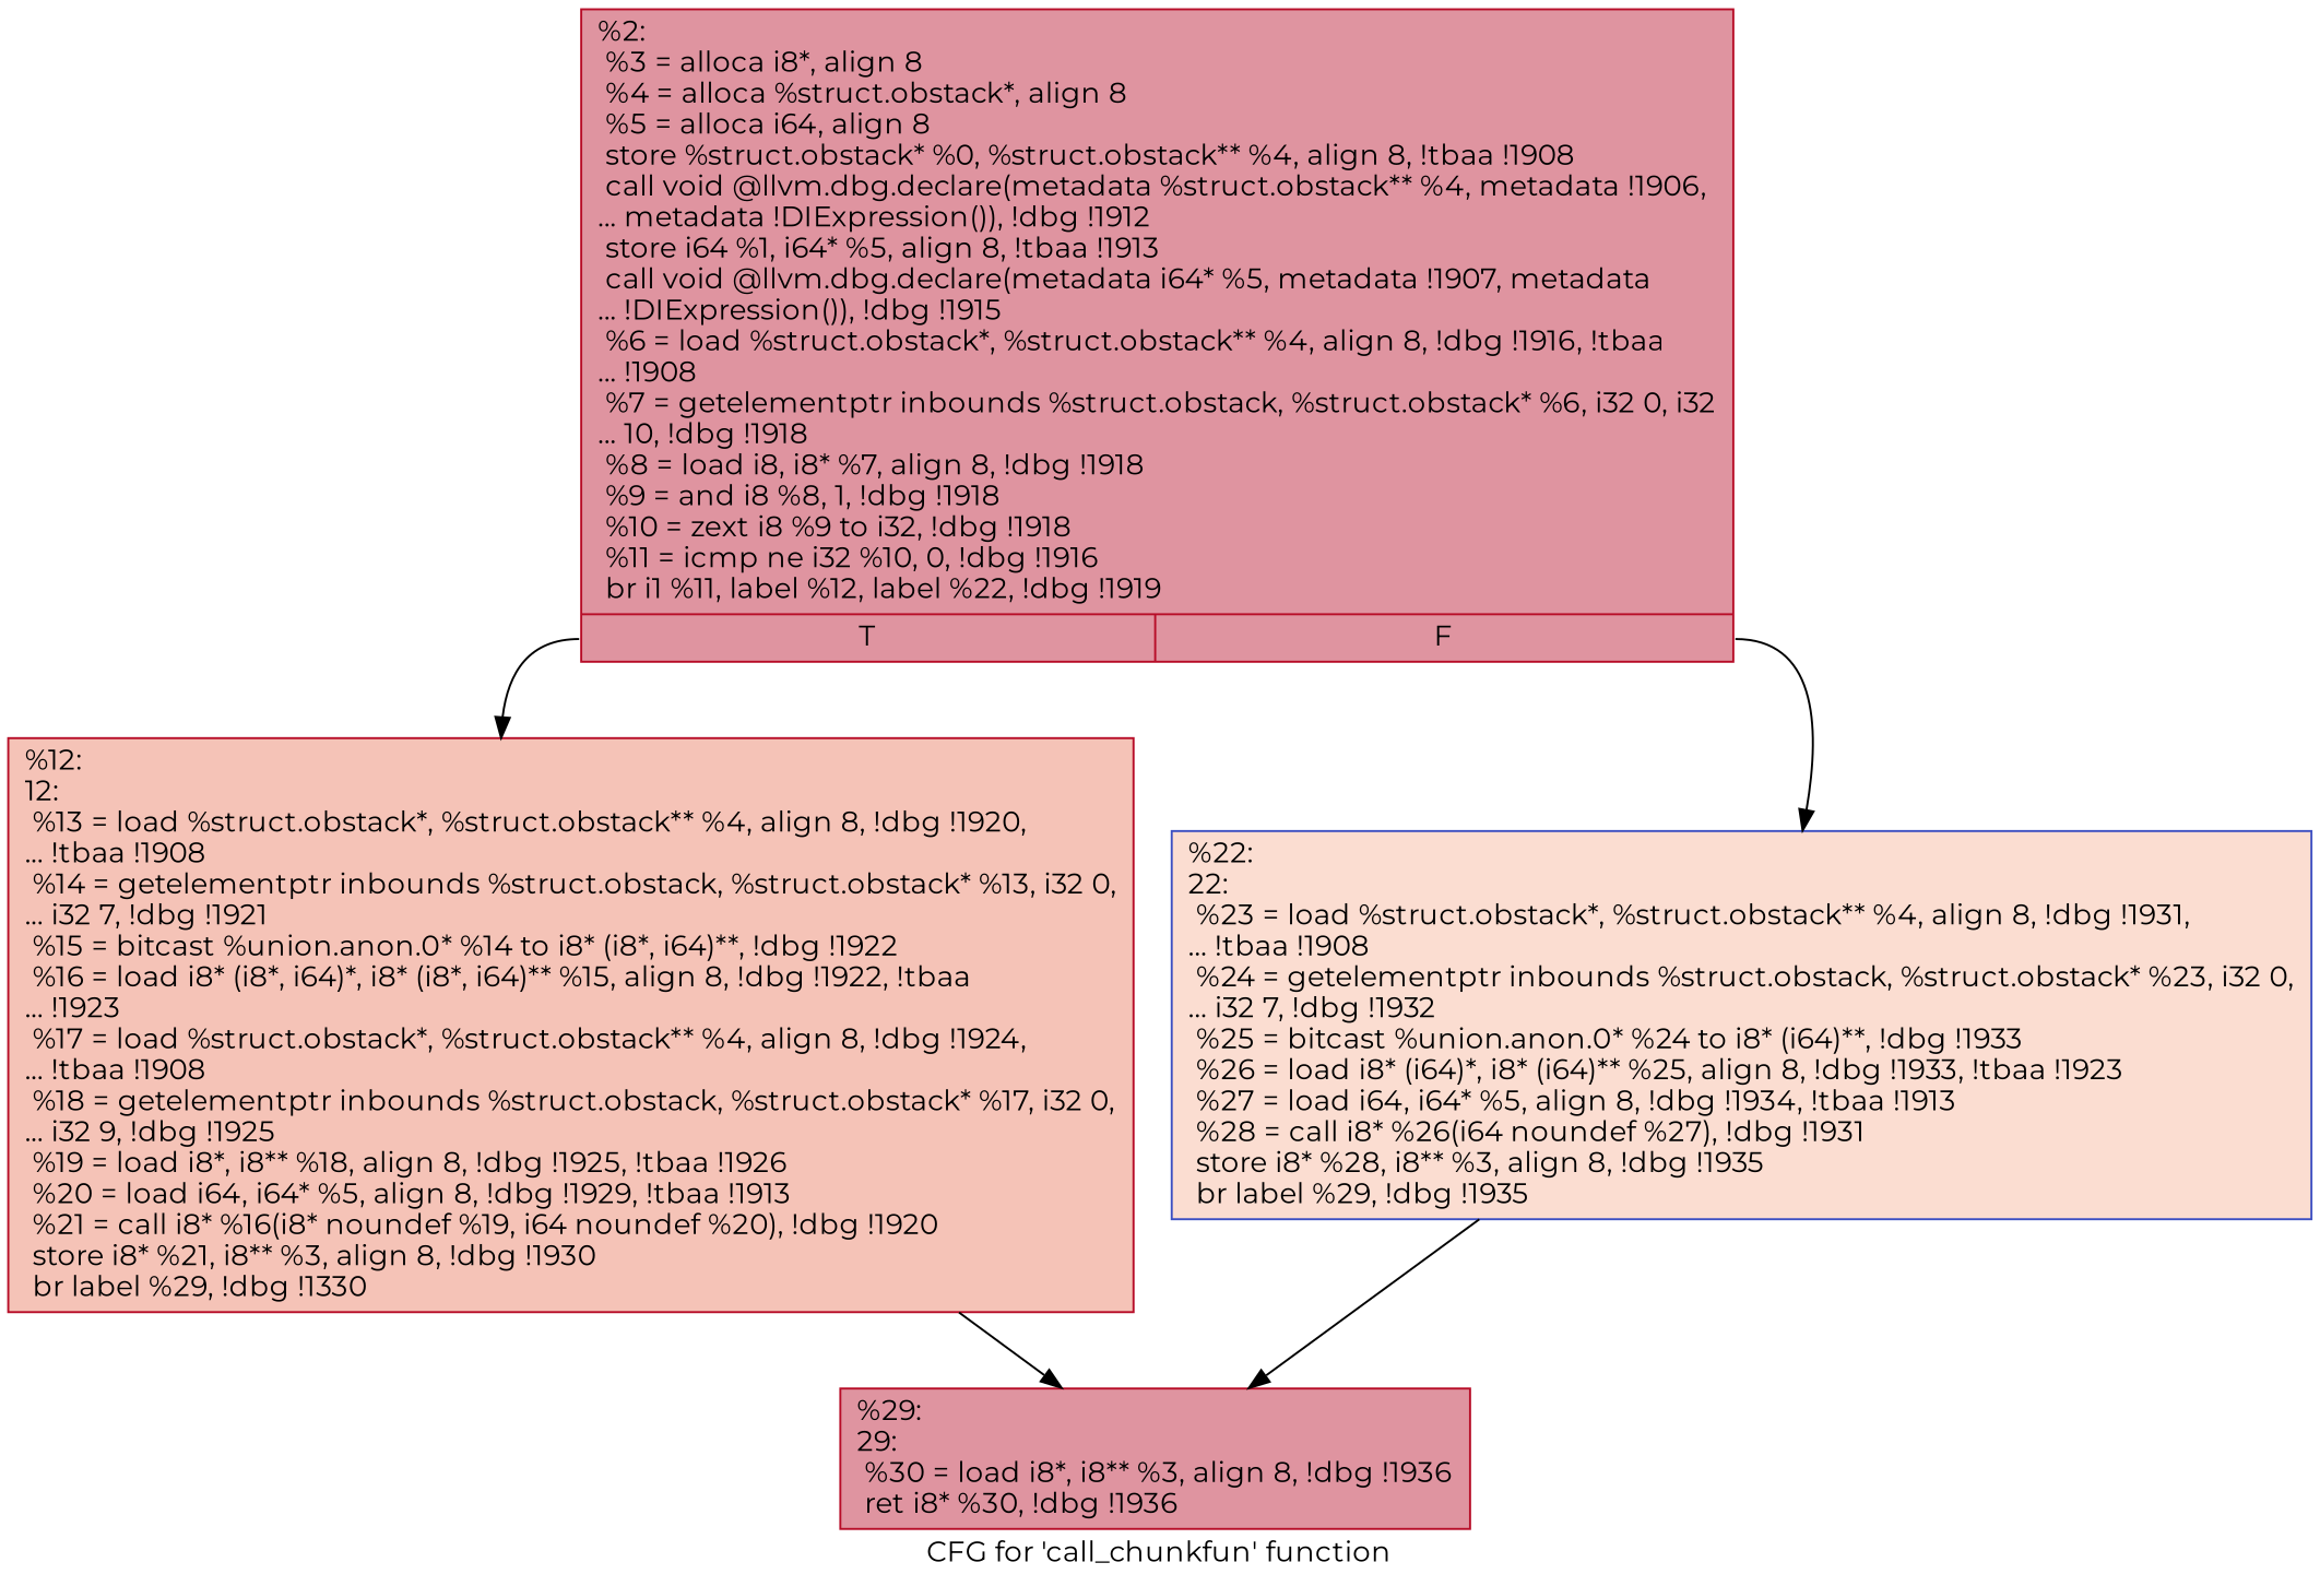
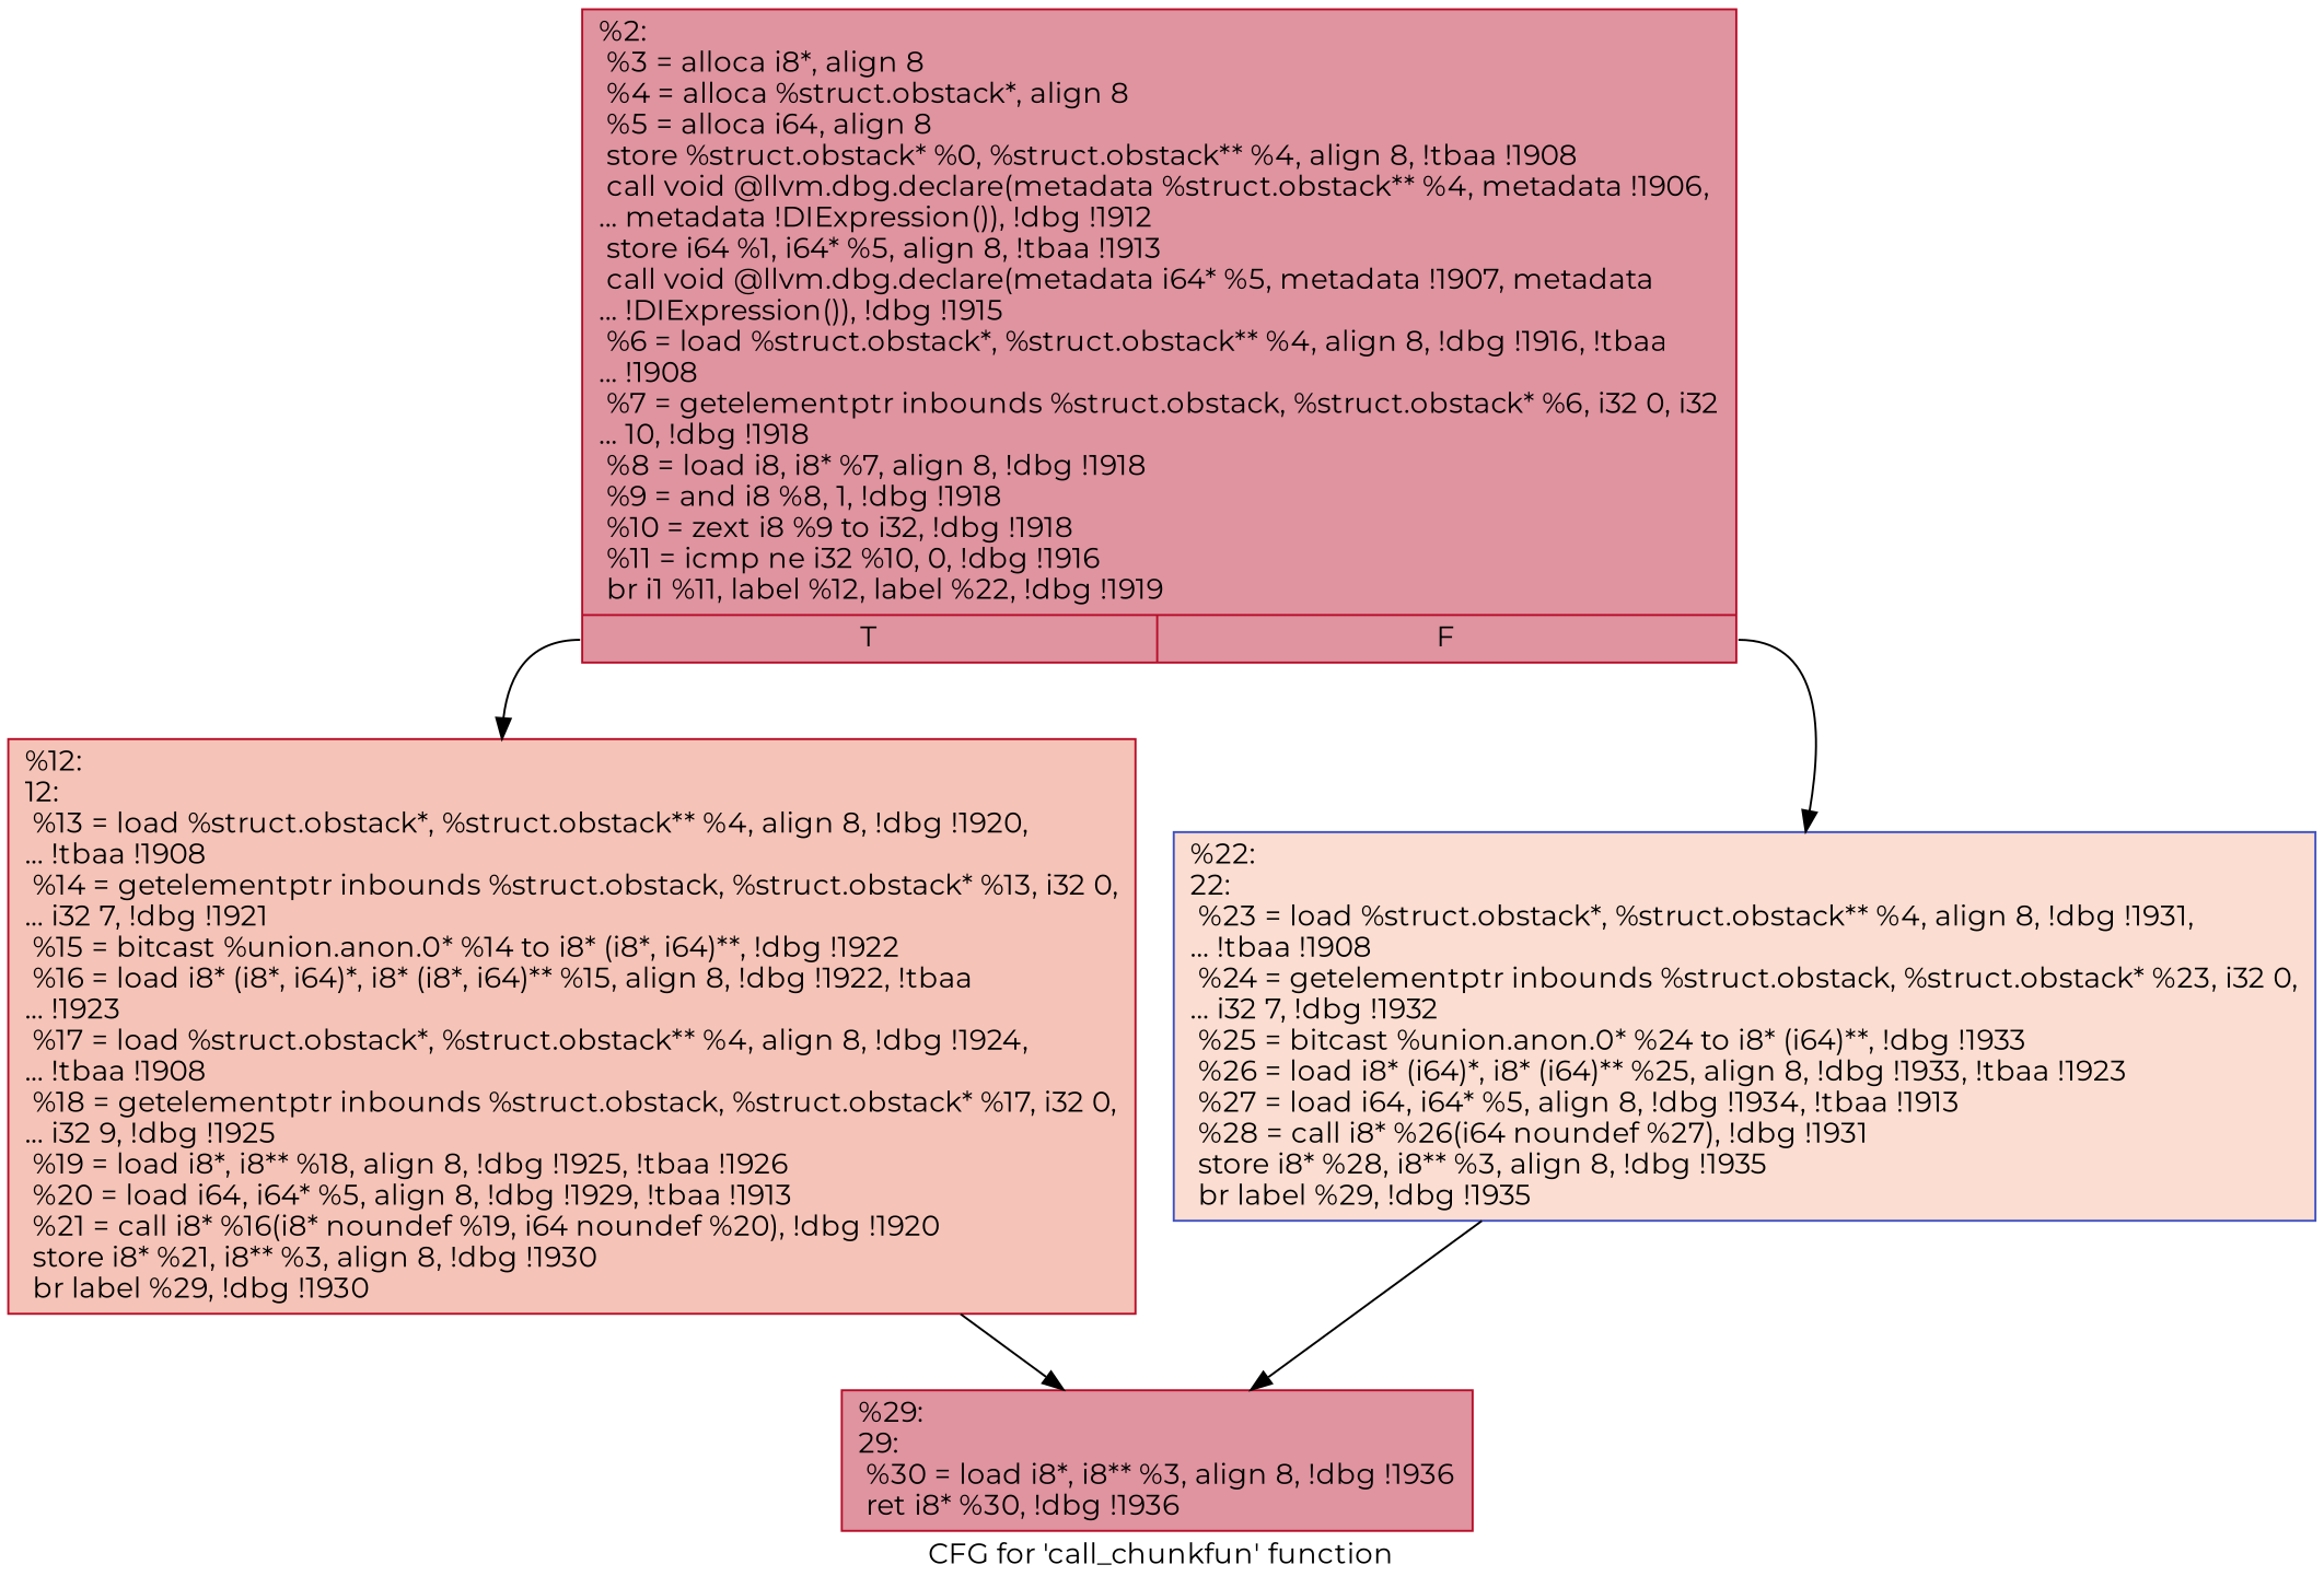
  digraph {
    label="CFG for 'call_chunkfun' function"
    fontname=Montserrat
    node [color="#b70d28ff" fillcolor="#b70d2870" shape=record style=filled fontname=Montserrat]
    edge [fontname=Montserrat]
    n1 [label="{%2:\l  %3 = alloca i8*, align 8\l  %4 = alloca %struct.obstack*, align 8\l  %5 = alloca i64, align 8\l  store %struct.obstack* %0, %struct.obstack** %4, align 8, !tbaa !1908\l  call void @llvm.dbg.declare(metadata %struct.obstack** %4, metadata !1906,\l... metadata !DIExpression()), !dbg !1912\l  store i64 %1, i64* %5, align 8, !tbaa !1913\l  call void @llvm.dbg.declare(metadata i64* %5, metadata !1907, metadata\l... !DIExpression()), !dbg !1915\l  %6 = load %struct.obstack*, %struct.obstack** %4, align 8, !dbg !1916, !tbaa\l... !1908\l  %7 = getelementptr inbounds %struct.obstack, %struct.obstack* %6, i32 0, i32\l... 10, !dbg !1918\l  %8 = load i8, i8* %7, align 8, !dbg !1918\l  %9 = and i8 %8, 1, !dbg !1918\l  %10 = zext i8 %9 to i32, !dbg !1918\l  %11 = icmp ne i32 %10, 0, !dbg !1916\l  br i1 %11, label %12, label %22, !dbg !1919\l|{<s0>T|<s1>F}}"]
-   n2 [fillcolor="#e8765c70" label="{%12:\l12:                                               \l  %13 = load %struct.obstack*, %struct.obstack** %4, align 8, !dbg !1920,\l... !tbaa !1908\l  %14 = getelementptr inbounds %struct.obstack, %struct.obstack* %13, i32 0,\l... i32 7, !dbg !1921\l  %15 = bitcast %union.anon.0* %14 to i8* (i8*, i64)**, !dbg !1922\l  %16 = load i8* (i8*, i64)*, i8* (i8*, i64)** %15, align 8, !dbg !1922, !tbaa\l... !1923\l  %17 = load %struct.obstack*, %struct.obstack** %4, align 8, !dbg !1924,\l... !tbaa !1908\l  %18 = getelementptr inbounds %struct.obstack, %struct.obstack* %17, i32 0,\l... i32 9, !dbg !1925\l  %19 = load i8*, i8** %18, align 8, !dbg !1925, !tbaa !1926\l  %20 = load i64, i64* %5, align 8, !dbg !1929, !tbaa !1913\l  %21 = call i8* %16(i8* noundef %19, i64 noundef %20), !dbg !1920\l  store i8* %21, i8** %3, align 8, !dbg !1930\l  br label %29, !dbg !1330\l}"]
+   n2 [fillcolor="#e8765c70" label="{%12:\l12:                                               \l  %13 = load %struct.obstack*, %struct.obstack** %4, align 8, !dbg !1920,\l... !tbaa !1908\l  %14 = getelementptr inbounds %struct.obstack, %struct.obstack* %13, i32 0,\l... i32 7, !dbg !1921\l  %15 = bitcast %union.anon.0* %14 to i8* (i8*, i64)**, !dbg !1922\l  %16 = load i8* (i8*, i64)*, i8* (i8*, i64)** %15, align 8, !dbg !1922, !tbaa\l... !1923\l  %17 = load %struct.obstack*, %struct.obstack** %4, align 8, !dbg !1924,\l... !tbaa !1908\l  %18 = getelementptr inbounds %struct.obstack, %struct.obstack* %17, i32 0,\l... i32 9, !dbg !1925\l  %19 = load i8*, i8** %18, align 8, !dbg !1925, !tbaa !1926\l  %20 = load i64, i64* %5, align 8, !dbg !1929, !tbaa !1913\l  %21 = call i8* %16(i8* noundef %19, i64 noundef %20), !dbg !1920\l  store i8* %21, i8** %3, align 8, !dbg !1930\l  br label %29, !dbg !1930\l}"]
    n3 [color="#3d50c3ff" fillcolor="#f7b39670" label="{%22:\l22:                                               \l  %23 = load %struct.obstack*, %struct.obstack** %4, align 8, !dbg !1931,\l... !tbaa !1908\l  %24 = getelementptr inbounds %struct.obstack, %struct.obstack* %23, i32 0,\l... i32 7, !dbg !1932\l  %25 = bitcast %union.anon.0* %24 to i8* (i64)**, !dbg !1933\l  %26 = load i8* (i64)*, i8* (i64)** %25, align 8, !dbg !1933, !tbaa !1923\l  %27 = load i64, i64* %5, align 8, !dbg !1934, !tbaa !1913\l  %28 = call i8* %26(i64 noundef %27), !dbg !1931\l  store i8* %28, i8** %3, align 8, !dbg !1935\l  br label %29, !dbg !1935\l}"]
    n4 [label="{%29:\l29:                                               \l  %30 = load i8*, i8** %3, align 8, !dbg !1936\l  ret i8* %30, !dbg !1936\l}"]
    n1 -> n2 [tailport=s0]
    n1 -> n3 [tailport=s1]
    n2 -> n4
    n3 -> n4
  }
